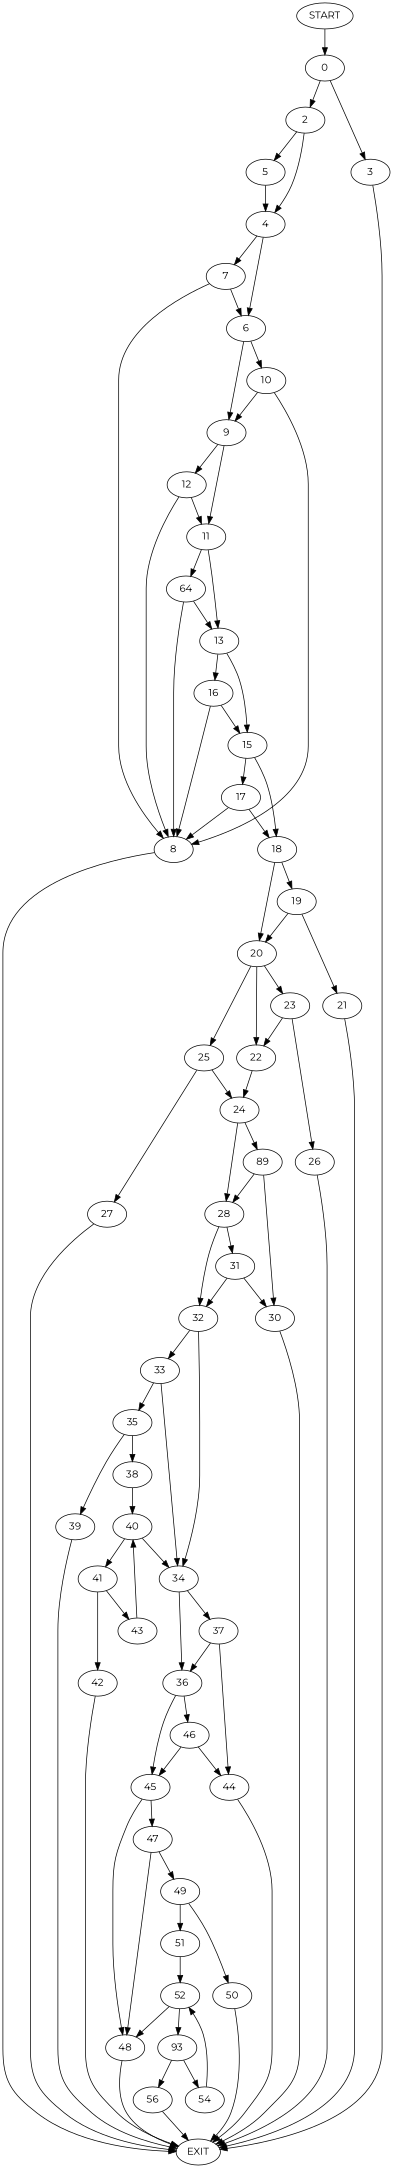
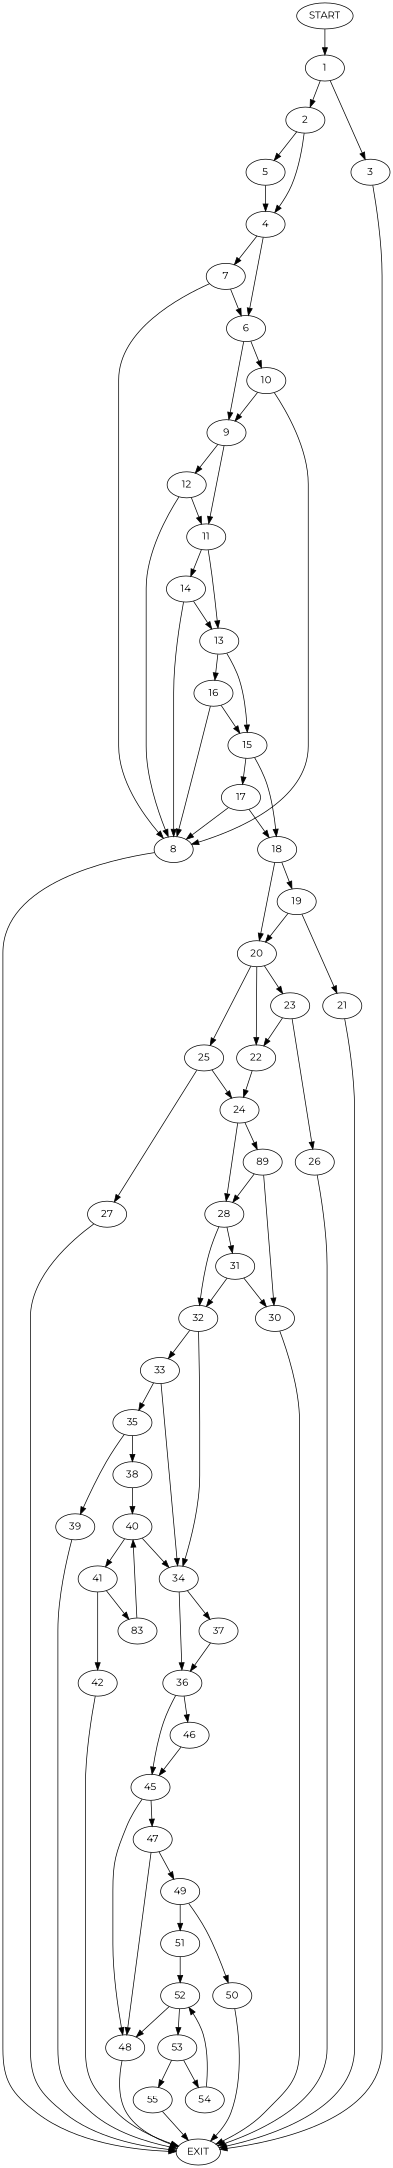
  digraph {
    fontname=Montserrat
    node [fontname=Montserrat]
    edge [fontname=Montserrat]
    n1 [label=START]
-   1 [label=0]
+   1
    2
    3
    n5 [label=EXIT]
    4
    5
    6
    7
    9
    10
    8
    11
    12
    13
-   14 [label=64]
+   14
    15
    16
    17
    18
    19
    20
    21
    22
    23
    25
    24
    26
    28
    n30 [label=89]
    27
    31
    32
    30
    33
    34
    35
    36
    37
    38
    39
    45
    46
-   44
    40
    47
    48
    41
    42
-   43
+   43 [label=83]
    49
    50
    51
    52
-   53 [label=93]
+   53
    54
-   55 [label=56]
+   55
    n1 -> 1
    1 -> 2
    1 -> 3
    2 -> 4
    2 -> 5
    3 -> n5
    4 -> 6
    4 -> 7
    5 -> 4
    6 -> 9
    6 -> 10
    7 -> 6
    7 -> 8
    9 -> 11
    9 -> 12
    10 -> 9
    10 -> 8
    8 -> n5
    11 -> 13
    11 -> 14
    12 -> 8
    12 -> 11
    13 -> 15
    13 -> 16
    14 -> 8
    14 -> 13
    15 -> 17
    15 -> 18
    16 -> 8
    16 -> 15
    17 -> 8
    17 -> 18
    18 -> 19
    18 -> 20
    19 -> 20
    19 -> 21
    20 -> 22
    20 -> 23
    20 -> 25
    21 -> n5
    22 -> 24
    23 -> 22
    23 -> 26
    25 -> 24
    25 -> 27
    24 -> 28
    24 -> n30
    26 -> n5
    28 -> 31
    28 -> 32
    n30 -> 28
    n30 -> 30
    27 -> n5
    31 -> 32
    31 -> 30
    32 -> 33
    32 -> 34
    30 -> n5
    33 -> 34
    33 -> 35
    34 -> 36
    34 -> 37
    35 -> 38
    35 -> 39
    36 -> 45
    36 -> 46
    37 -> 36
-   37 -> 44
    38 -> 40
    39 -> n5
    45 -> 47
    45 -> 48
    46 -> 45
-   46 -> 44
-   44 -> n5
    40 -> 34
    40 -> 41
    47 -> 48
    47 -> 49
    48 -> n5
    41 -> 42
    41 -> 43
    42 -> n5
    43 -> 40
    49 -> 50
    49 -> 51
    50 -> n5
    51 -> 52
    52 -> 48
    52 -> 53
    53 -> 54
    53 -> 55
    54 -> 52
    55 -> n5
  }
